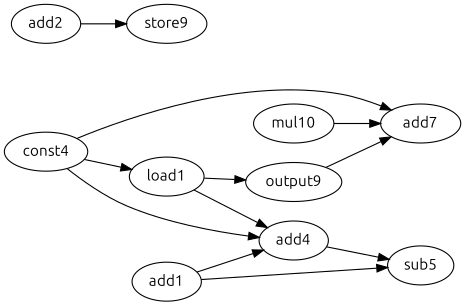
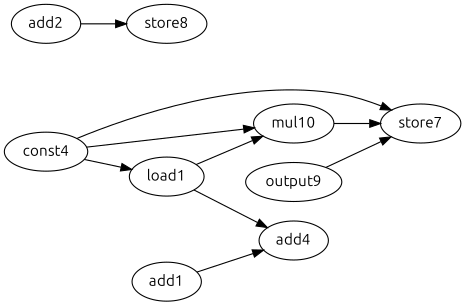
  digraph {
    fontname=Ubuntu
    rankdir=LR
    node [fontname=Ubuntu opcode=const]
    edge [fontname=Ubuntu operand=0]
    n1 [label=const4]
    n2 [label=load1 opcode=load]
-   add7 [opcode=add]
+   add7 [opcode=add label=store7]
    mul10 [opcode=mul]
    add4 [opcode=add]
    n6 [label=add1]
-   sub5 [opcode=sub]
    n8 [label=add2]
-   store8 [opcode=store label=store9]
+   store8 [opcode=store]
    output9 [opcode=output]
    n1 -> n2
    n1 -> add7
-   n1 -> add4
-   n2 -> output9 [operand=1]
+   n1 -> mul10
+   n2 -> mul10 [operand=1]
    n2 -> add4 [operand=1]
    mul10 -> add7 [operand=1]
-   add4 -> sub5 [operand=1]
    n6 -> add4
-   n6 -> sub5
    n8 -> store8
    output9 -> add7
  }
